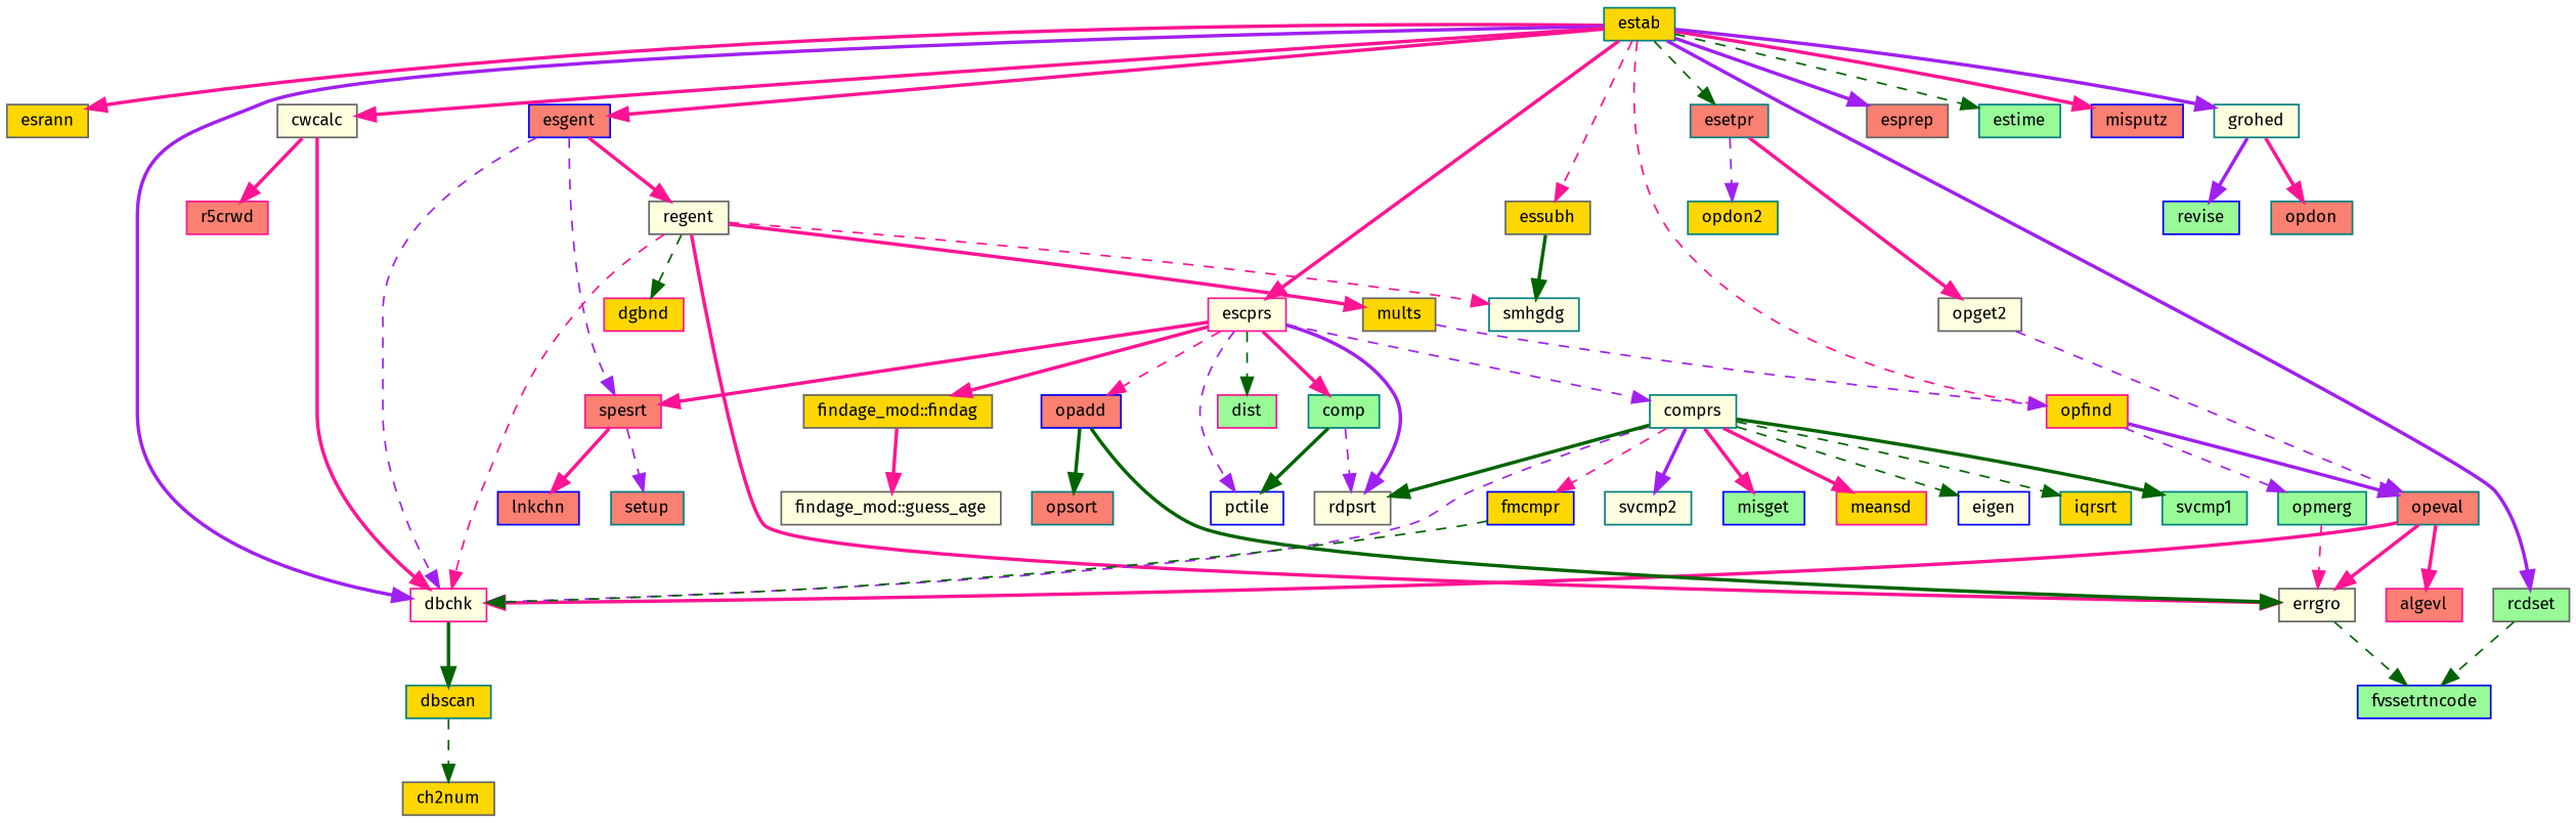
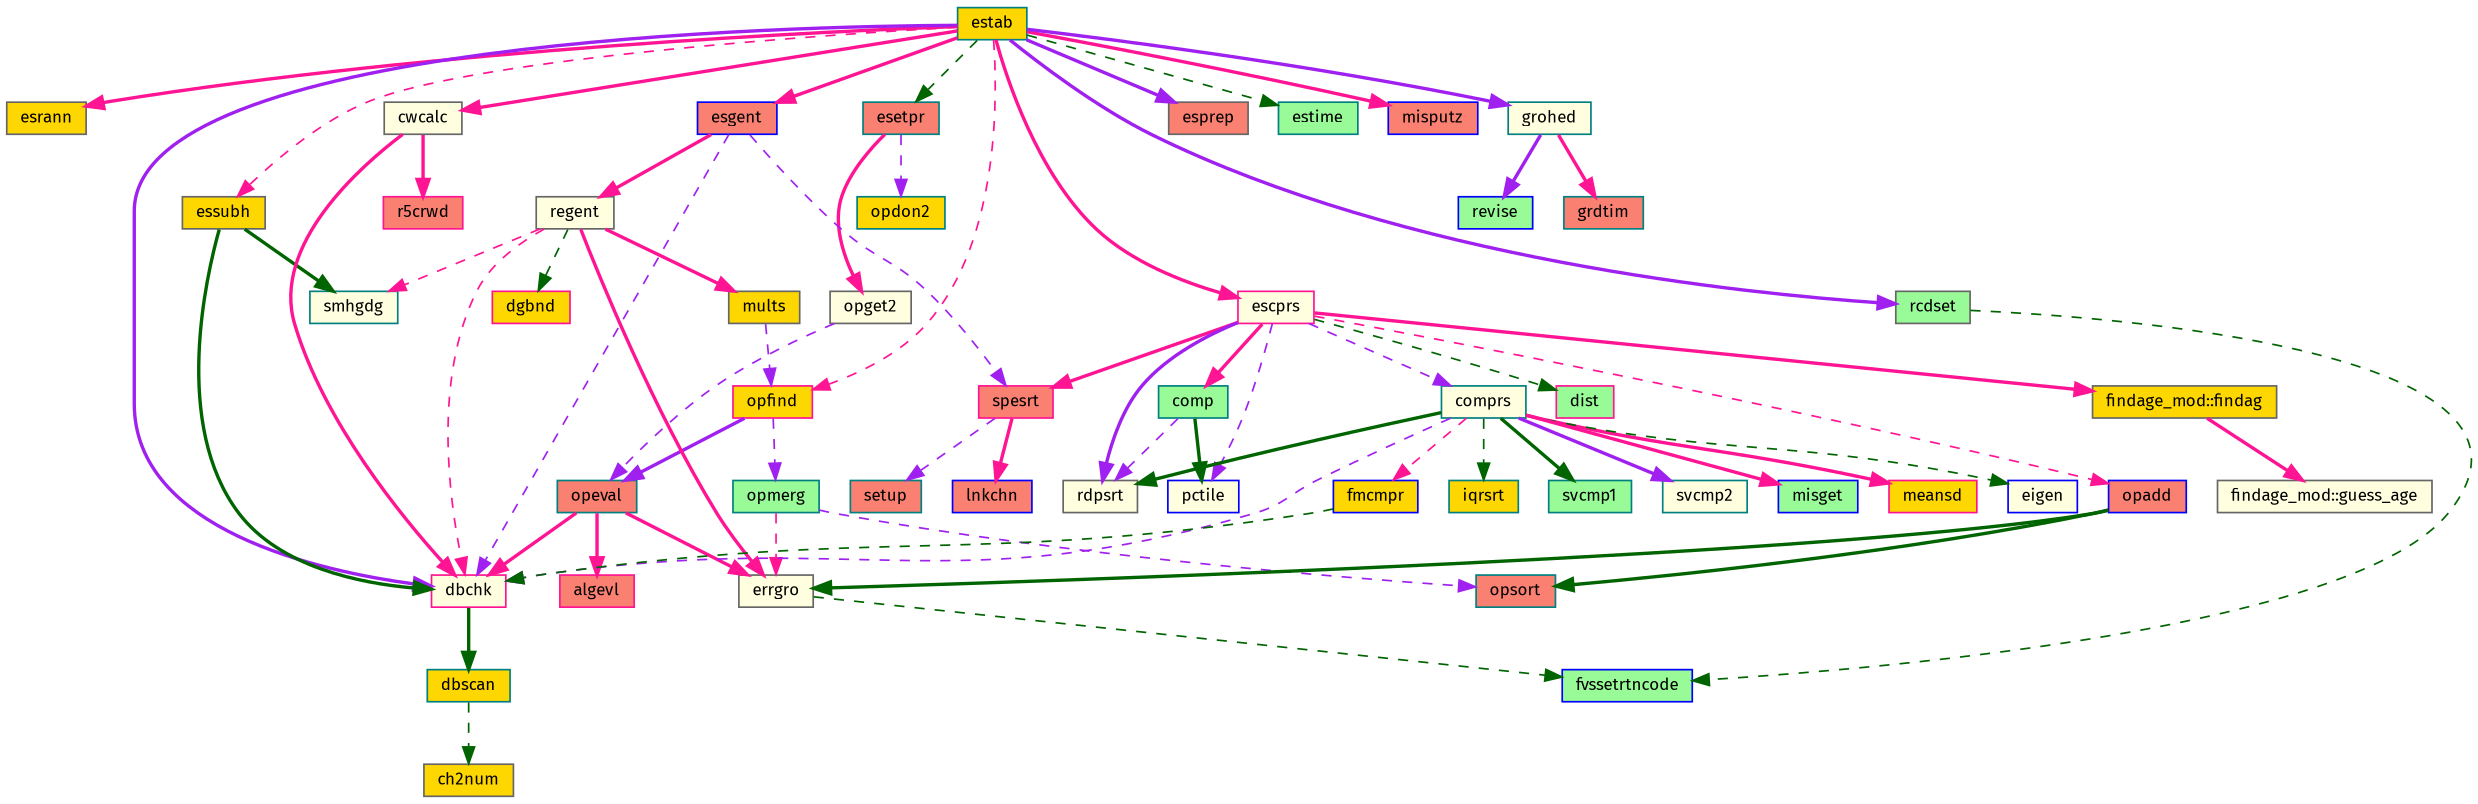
  digraph {
    fontname="Fira Sans"
    rankdir=TB
    node [color=teal fillcolor=lightyellow fontname="Fira Sans" fontsize=10 shape=record style=filled]
    edge [color=deeppink fontname="Fira Sans" fontsize=10 labelfontname=Helvetica labelfontsize=10 style=bold]
    n1 [fillcolor=gold fontcolor=black height=0.2 label=estab width=0.4]
    n2 [color=gray40 fillcolor=gold height=0.2 label=esrann width=0.4]
    n3 [color=deeppink height=0.2 label=dbchk width=0.4]
    n4 [color=deeppink fillcolor=gold height=0.2 label=opfind width=0.4]
    n5 [fillcolor=salmon height=0.2 label=esetpr width=0.4]
    n6 [color=gray40 fillcolor=salmon height=0.2 label=esprep width=0.4]
    n7 [fillcolor=palegreen height=0.2 label=estime width=0.4]
    n8 [color=gray40 fillcolor=gold height=0.2 label=essubh width=0.4]
    n9 [color=gray40 fillcolor=palegreen height=0.2 label=rcdset width=0.4]
    n10 [color=blue fillcolor=salmon height=0.2 label=esgent width=0.4]
    n11 [color=deeppink height=0.2 label=escprs width=0.4]
    n12 [color=blue fillcolor=salmon height=0.2 label=misputz width=0.4]
    n13 [color=gray40 height=0.2 label=cwcalc width=0.4]
    n14 [height=0.2 label=grohed width=0.4]
    n15 [fillcolor=gold height=0.2 label=dbscan width=0.4]
    n16 [fillcolor=palegreen height=0.2 label=opmerg width=0.4]
    n17 [fillcolor=salmon height=0.2 label=opeval width=0.4]
    n18 [color=gray40 height=0.2 label=opget2 width=0.4]
    n19 [fillcolor=gold height=0.2 label=opdon2 width=0.4]
    n20 [height=0.2 label=smhgdg width=0.4]
    n21 [color=blue fillcolor=palegreen height=0.2 label=fvssetrtncode width=0.4]
    n22 [color=deeppink fillcolor=salmon height=0.2 label=spesrt width=0.4]
    n23 [color=gray40 height=0.2 label=regent width=0.4]
    n24 [color=gray40 fillcolor=gold height=0.2 label="findage_mod::findag" width=0.4]
    n25 [height=0.2 label=comprs width=0.4]
    n26 [color=gray40 height=0.2 label=rdpsrt width=0.4]
    n27 [color=blue height=0.2 label=pctile width=0.4]
    n28 [color=deeppink fillcolor=palegreen height=0.2 label=dist width=0.4]
    n29 [fillcolor=palegreen height=0.2 label=comp width=0.4]
    n30 [color=blue fillcolor=salmon height=0.2 label=opadd width=0.4]
    n31 [color=deeppink fillcolor=salmon height=0.2 label=r5crwd width=0.4]
    n32 [color=blue fillcolor=palegreen height=0.2 label=revise width=0.4]
-   n33 [fillcolor=salmon height=0.2 label=opdon width=0.4]
+   n33 [fillcolor=salmon height=0.2 label=grdtim width=0.4]
    n34 [color=gray40 fillcolor=gold height=0.2 label=ch2num width=0.4]
    n35 [color=gray40 height=0.2 label=errgro width=0.4]
    n36 [fillcolor=salmon height=0.2 label=opsort width=0.4]
    n37 [color=deeppink fillcolor=salmon height=0.2 label=algevl width=0.4]
    n38 [color=blue fillcolor=salmon height=0.2 label=lnkchn width=0.4]
    n39 [fillcolor=salmon height=0.2 label=setup width=0.4]
    n40 [color=gray40 fillcolor=gold height=0.2 label=mults width=0.4]
    n41 [color=deeppink fillcolor=gold height=0.2 label=dgbnd width=0.4]
    n42 [color=gray40 height=0.2 label="findage_mod::guess_age" width=0.4]
    n43 [color=deeppink fillcolor=gold height=0.2 label=meansd width=0.4]
    n44 [color=blue height=0.2 label=eigen width=0.4]
    n45 [fillcolor=gold height=0.2 label=iqrsrt width=0.4]
    n46 [color=blue fillcolor=gold height=0.2 label=fmcmpr width=0.4]
    n47 [fillcolor=palegreen height=0.2 label=svcmp1 width=0.4]
    n48 [height=0.2 label=svcmp2 width=0.4]
    n49 [color=blue fillcolor=palegreen height=0.2 label=misget width=0.4]
    n1 -> n2
    n1 -> n3 [color=purple]
    n1 -> n4 [style=dashed]
    n1 -> n5 [color=darkgreen style=dashed]
    n1 -> n6 [color=purple]
    n1 -> n7 [color=darkgreen style=dashed]
    n1 -> n8 [style=dashed]
    n1 -> n9 [color=purple]
    n1 -> n10
    n1 -> n11
    n1 -> n12
    n1 -> n13
    n1 -> n14 [color=purple]
    n3 -> n15 [color=darkgreen]
    n4 -> n16 [color=purple style=dashed]
    n4 -> n17 [color=purple]
    n5 -> n18
    n5 -> n19 [color=purple style=dashed]
+   n8 -> n3 [color=darkgreen]
    n8 -> n20 [color=darkgreen]
    n9 -> n21 [color=darkgreen style=dashed]
    n10 -> n3 [color=purple style=dashed]
    n10 -> n22 [color=purple style=dashed]
    n10 -> n23
    n11 -> n22
    n11 -> n24
    n11 -> n25 [color=purple style=dashed]
    n11 -> n26 [color=purple]
    n11 -> n27 [color=purple style=dashed]
    n11 -> n28 [color=darkgreen style=dashed]
    n11 -> n29
    n11 -> n30 [style=dashed]
    n13 -> n3
    n13 -> n31
    n14 -> n32 [color=purple]
    n14 -> n33
    n15 -> n34 [color=darkgreen style=dashed]
    n16 -> n35 [style=dashed]
+   n16 -> n36 [color=purple style=dashed]
    n17 -> n3
    n17 -> n35
    n17 -> n37
    n18 -> n17 [color=purple style=dashed]
    n22 -> n38
    n22 -> n39 [color=purple style=dashed]
    n23 -> n3 [style=dashed]
    n23 -> n20 [style=dashed]
    n23 -> n35
    n23 -> n40
    n23 -> n41 [color=darkgreen style=dashed]
    n24 -> n42
    n25 -> n3 [color=purple style=dashed]
    n25 -> n26 [color=darkgreen]
    n25 -> n43
    n25 -> n44 [color=darkgreen style=dashed]
    n25 -> n45 [color=darkgreen style=dashed]
    n25 -> n46 [style=dashed]
    n25 -> n47 [color=darkgreen]
    n25 -> n48 [color=purple]
    n25 -> n49
    n29 -> n26 [color=purple style=dashed]
    n29 -> n27 [color=darkgreen]
    n30 -> n35 [color=darkgreen]
    n30 -> n36 [color=darkgreen]
    n35 -> n21 [color=darkgreen style=dashed]
    n40 -> n4 [color=purple style=dashed]
    n46 -> n3 [color=darkgreen style=dashed]
  }
